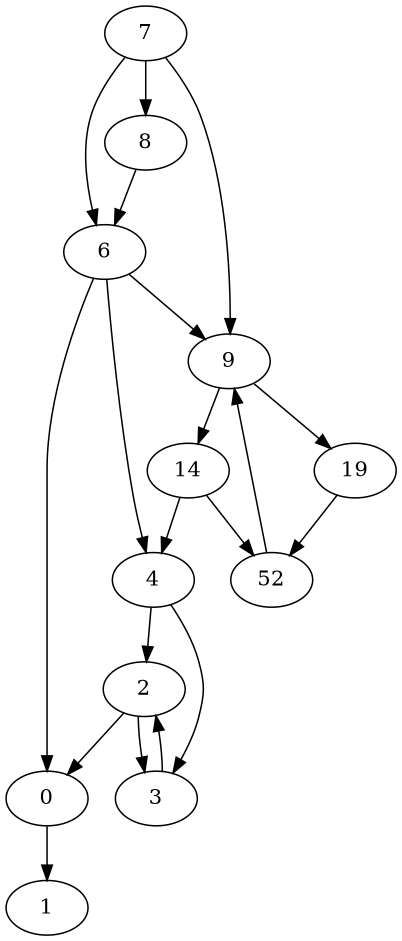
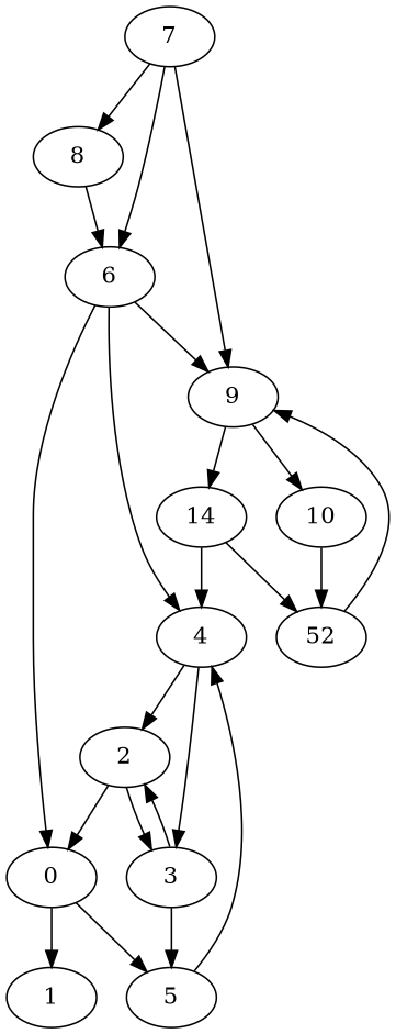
  digraph {
    4
    2
    3
    0
+   5
    1
    6
    9
    n9 [label=14]
-   10 [label=19]
+   10
    8
    n12 [label=52]
    7
    4 -> 2
    4 -> 3
    2 -> 3
    2 -> 0
    3 -> 2
+   3 -> 5
+   0 -> 5
    0 -> 1
+   5 -> 4
    6 -> 4
    6 -> 0
    6 -> 9
    9 -> n9
    9 -> 10
    n9 -> 4
    n9 -> n12
    10 -> n12
    8 -> 6
    n12 -> 9
    7 -> 6
    7 -> 9
    7 -> 8
  }
